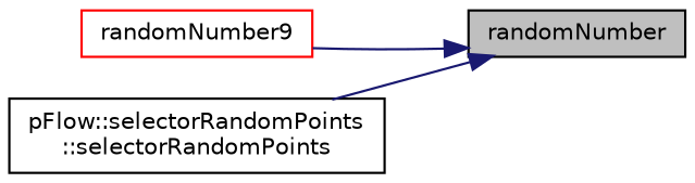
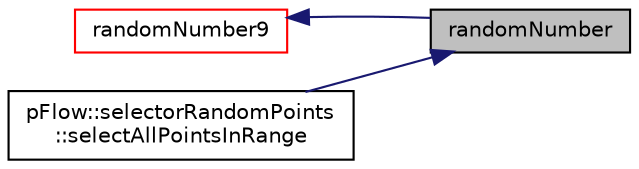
  digraph {
    rankdir=RL
    node [color=black fillcolor=white fontname=Helvetica fontsize=10 shape=record style=filled]
    edge [color=midnightblue dir=back fontname=Helvetica fontsize=10 labelfontname=Helvetica labelfontsize=10 style=solid]
    n1 [fillcolor=grey75 fontcolor=black height=0.2 label=randomNumber width=0.4]
    n2 [color=red height=0.2 label=randomNumber9 width=0.4]
-   n3 [height=0.2 label="pFlow::selectorRandomPoints\l::selectorRandomPoints" width=0.4]
-   n1 -> n2
+   n3 [height=0.2 label="pFlow::selectorRandomPoints\l::selectAllPointsInRange" width=0.4]
+   n2 -> n1
    n1 -> n3
  }
